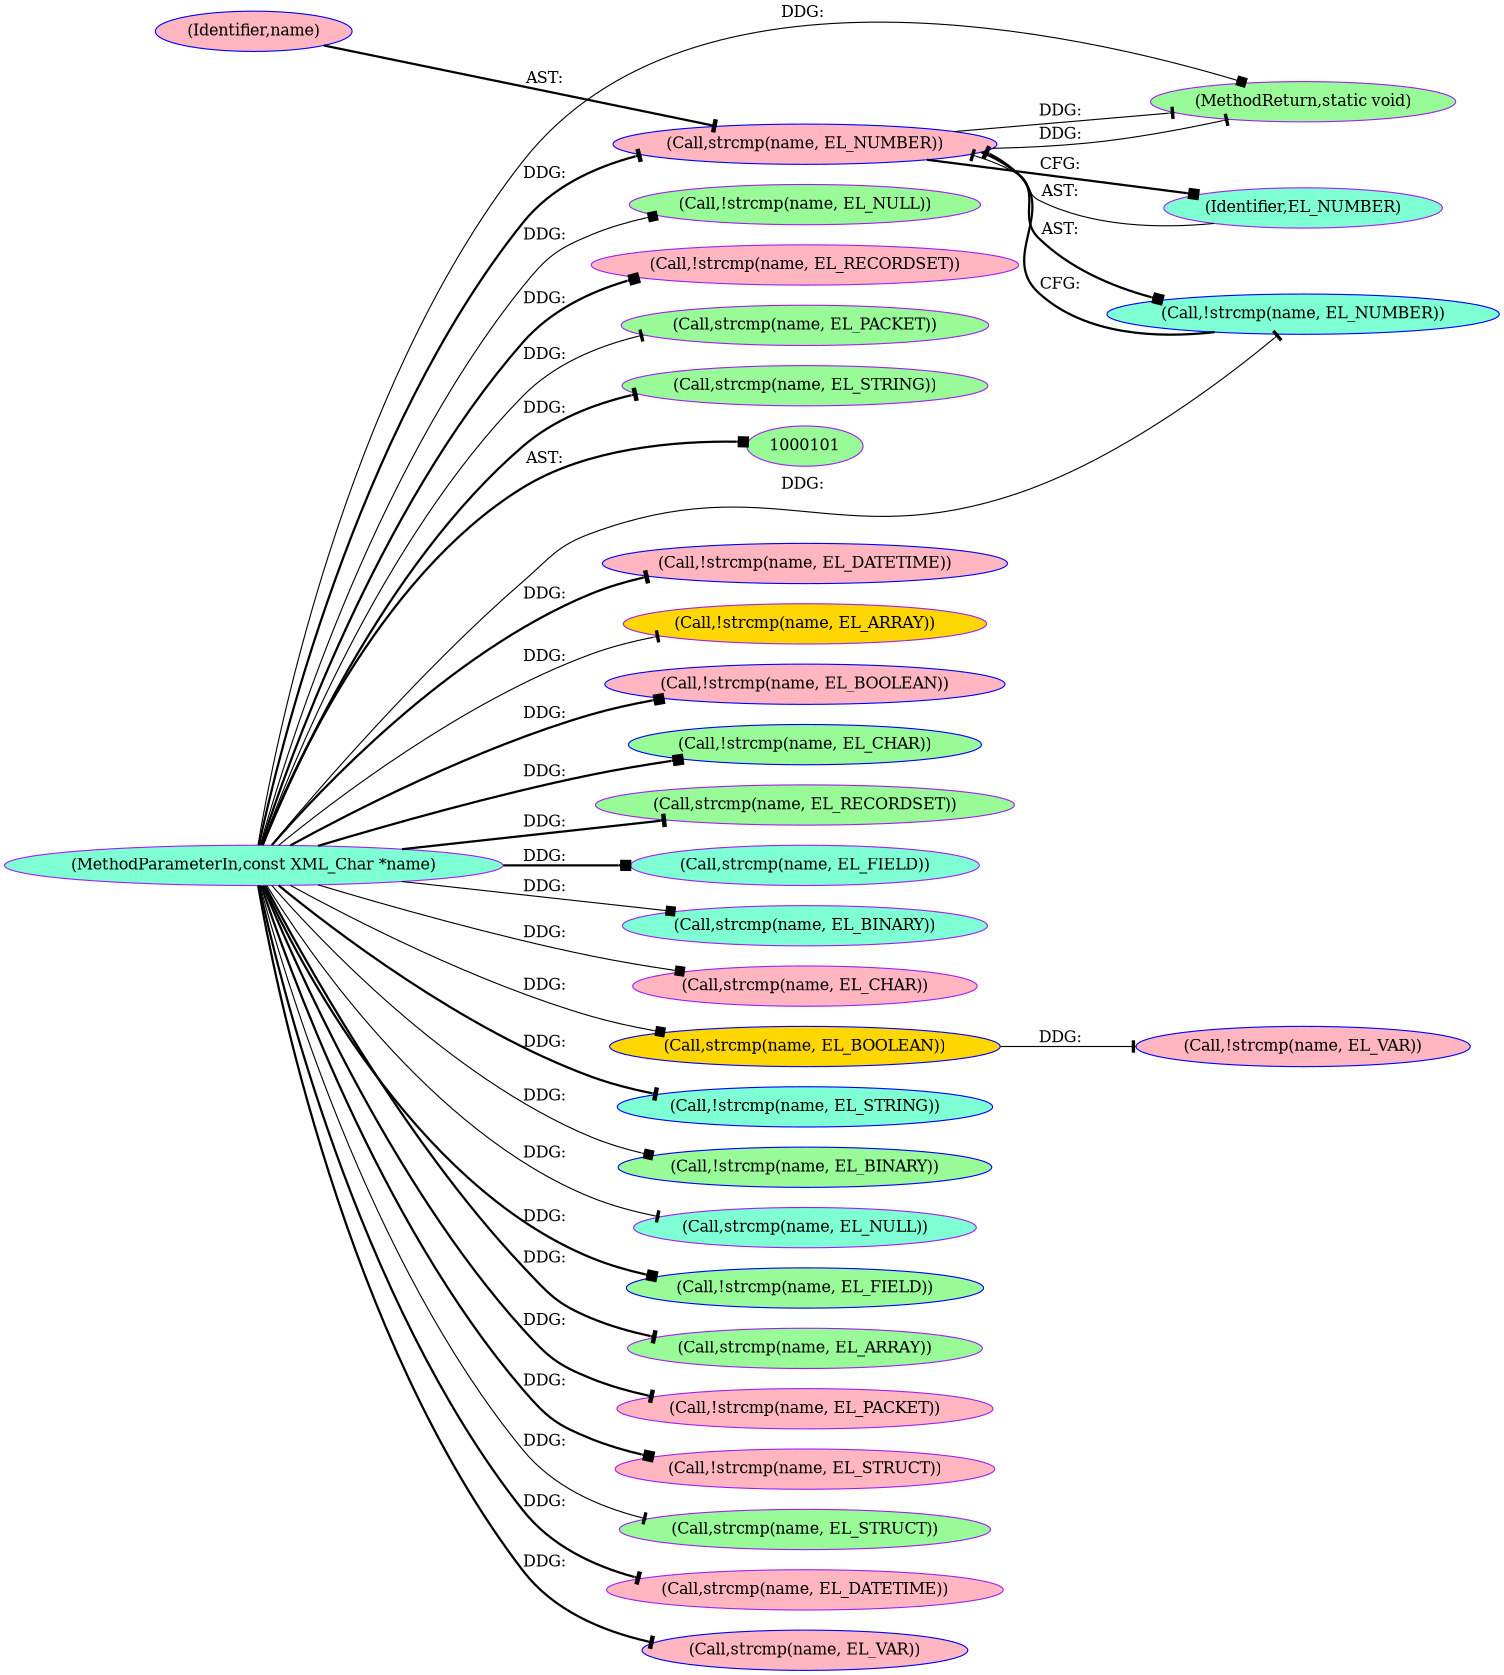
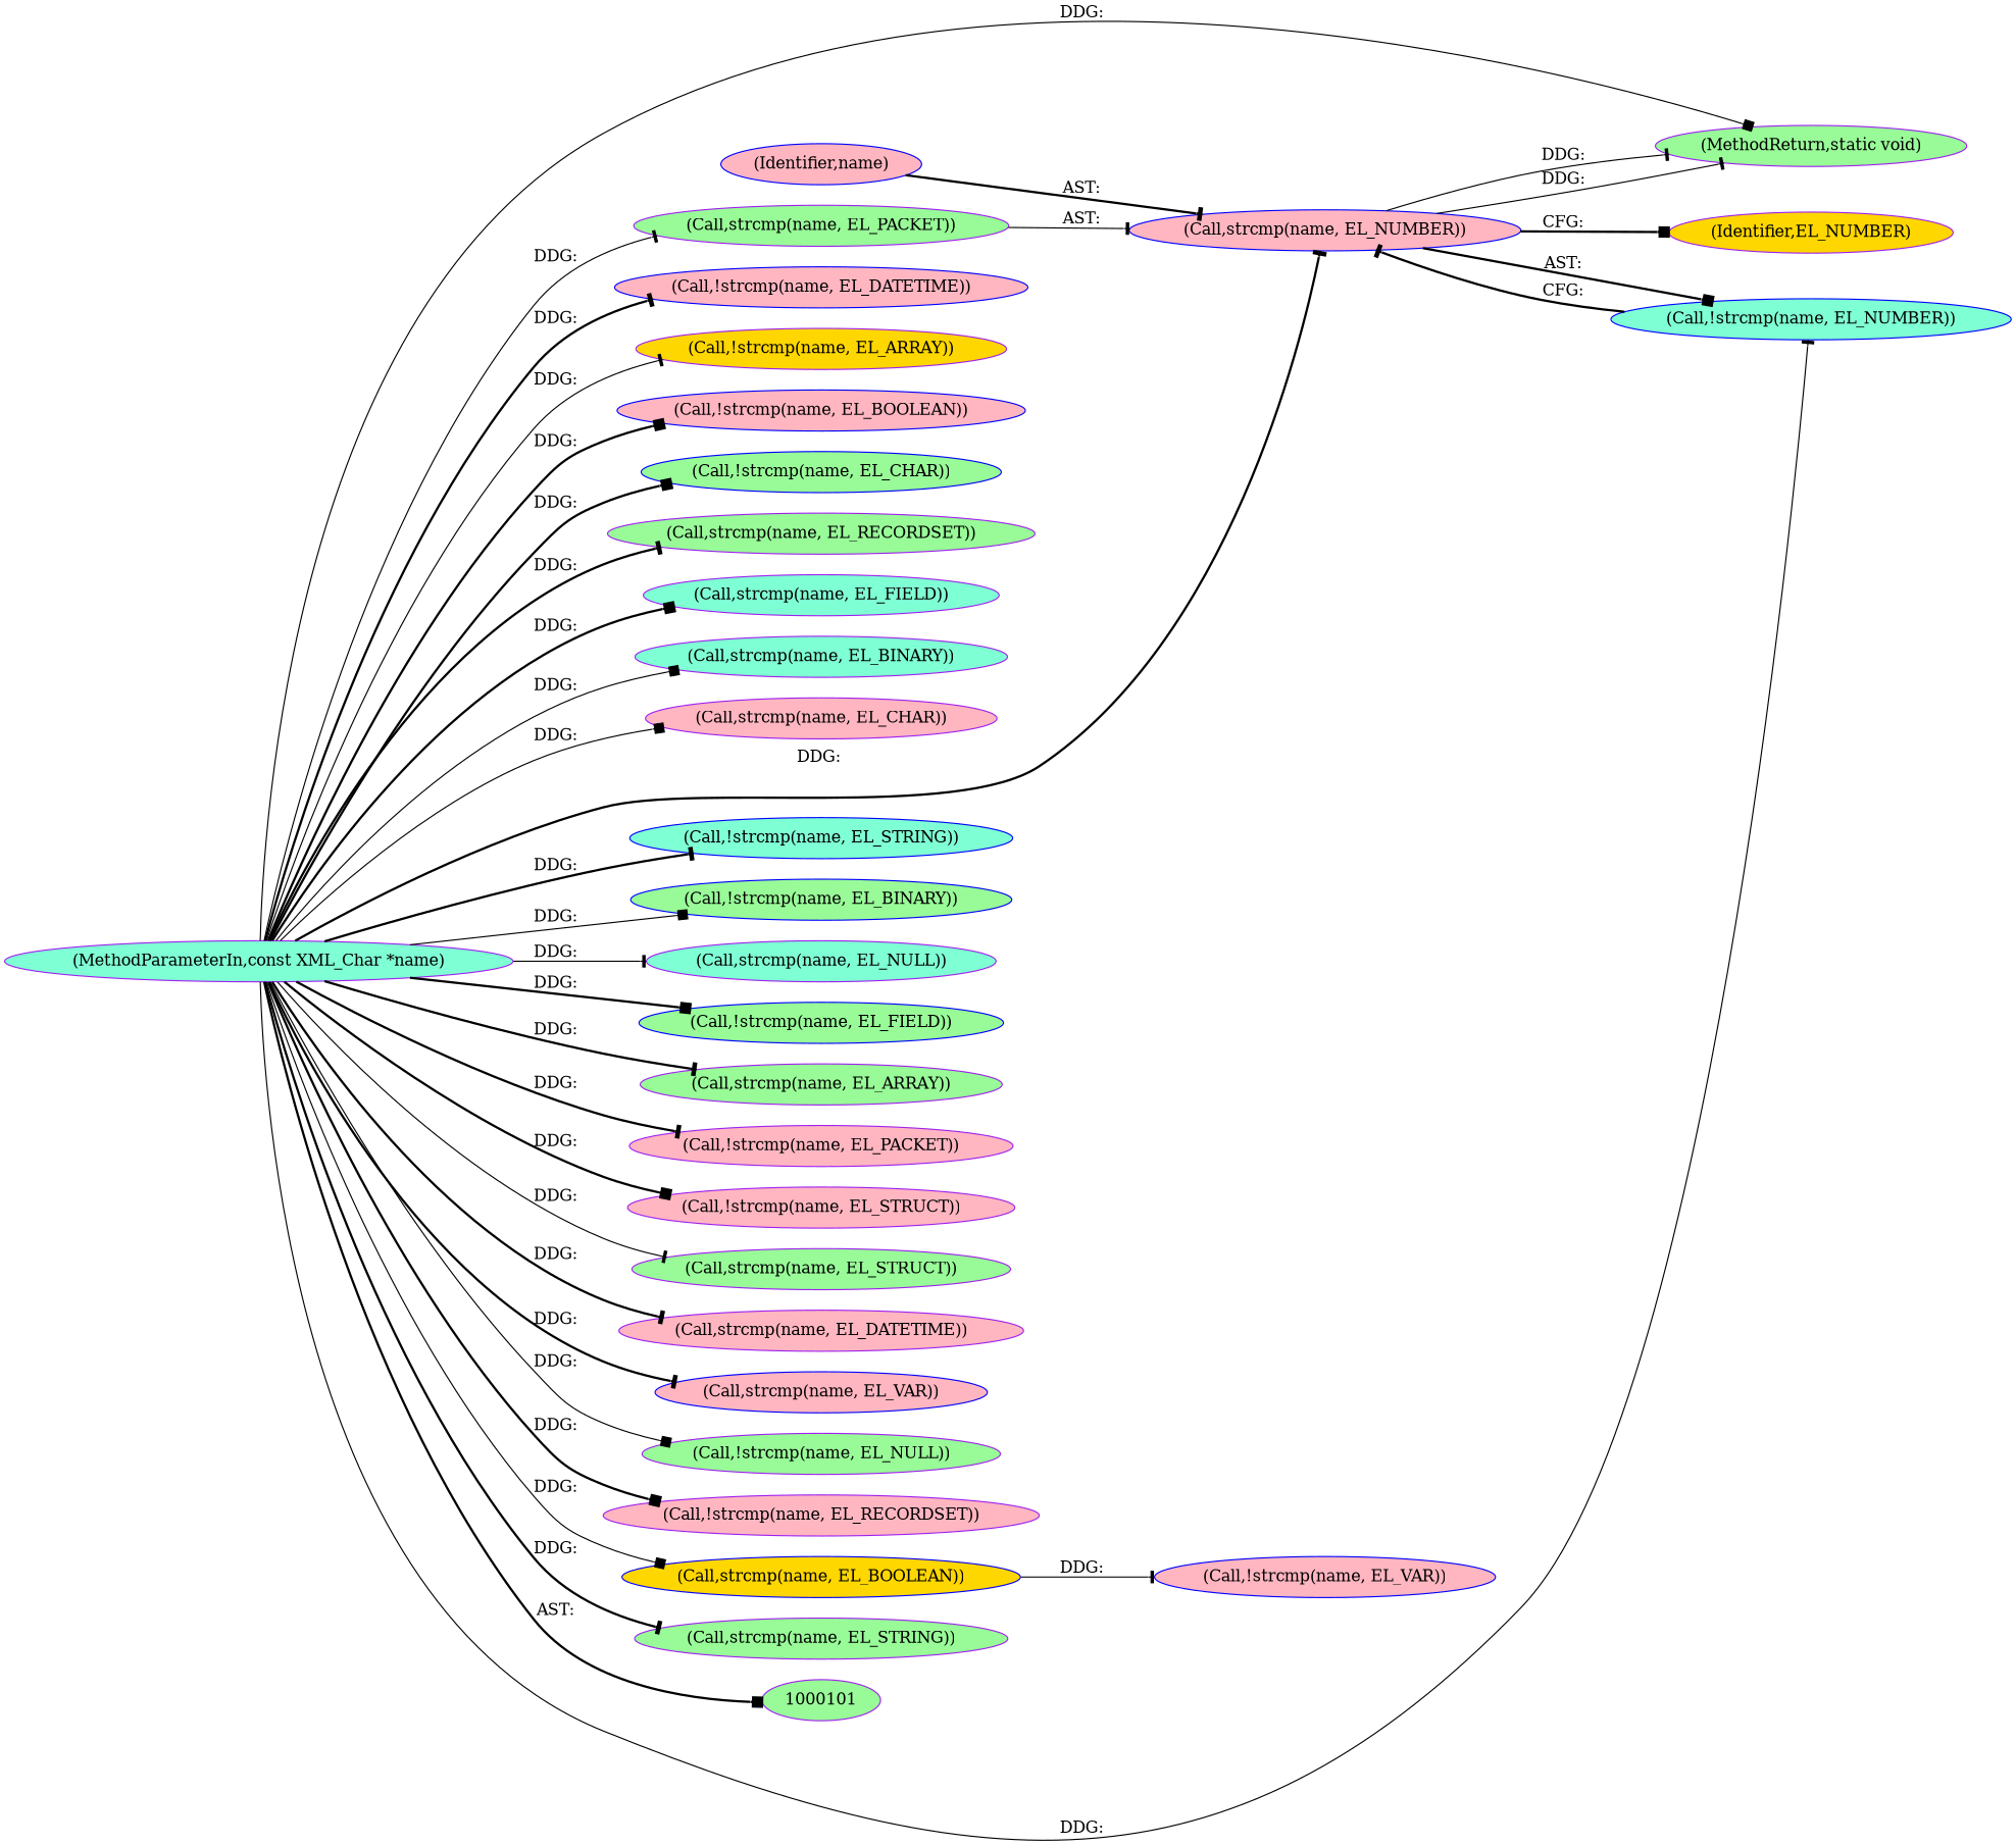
  digraph {
    rankdir=LR
    node [color=purple fillcolor=lightpink style=filled]
    edge [arrowhead=tee style=bold]
    n1 [color=blue label="(Call,strcmp(name, EL_NUMBER))"]
    n2 [fillcolor=palegreen label="(MethodReturn,static void)"]
-   n3 [fillcolor=aquamarine label="(Identifier,EL_NUMBER)"]
+   n3 [fillcolor=gold label="(Identifier,EL_NUMBER)"]
    n4 [color=blue fillcolor=aquamarine label="(Call,!strcmp(name, EL_NUMBER))"]
    n5 [fillcolor=aquamarine label="(MethodParameterIn,const XML_Char *name)"]
    n6 [color=blue label="(Call,!strcmp(name, EL_DATETIME))"]
    n7 [fillcolor=gold label="(Call,!strcmp(name, EL_ARRAY))"]
    n8 [color=blue label="(Call,!strcmp(name, EL_BOOLEAN))"]
    n9 [color=blue fillcolor=palegreen label="(Call,!strcmp(name, EL_CHAR))"]
    n10 [fillcolor=palegreen label="(Call,strcmp(name, EL_RECORDSET))"]
    n11 [fillcolor=aquamarine label="(Call,strcmp(name, EL_FIELD))"]
    n12 [fillcolor=aquamarine label="(Call,strcmp(name, EL_BINARY))"]
    n13 [label="(Call,strcmp(name, EL_CHAR))"]
    n14 [color=blue fillcolor=gold label="(Call,strcmp(name, EL_BOOLEAN))"]
    n15 [color=blue fillcolor=aquamarine label="(Call,!strcmp(name, EL_STRING))"]
    n16 [color=blue fillcolor=palegreen label="(Call,!strcmp(name, EL_BINARY))"]
    n17 [fillcolor=aquamarine label="(Call,strcmp(name, EL_NULL))"]
    n18 [color=blue fillcolor=palegreen label="(Call,!strcmp(name, EL_FIELD))"]
    n19 [fillcolor=palegreen label="(Call,strcmp(name, EL_ARRAY))"]
    n20 [label="(Call,!strcmp(name, EL_PACKET))"]
    n21 [label="(Call,!strcmp(name, EL_STRUCT))"]
    n22 [fillcolor=palegreen label="(Call,strcmp(name, EL_STRUCT))"]
    n23 [label="(Call,strcmp(name, EL_DATETIME))"]
    n24 [color=blue label="(Call,strcmp(name, EL_VAR))"]
    n25 [fillcolor=palegreen label="(Call,!strcmp(name, EL_NULL))"]
    n26 [label="(Call,!strcmp(name, EL_RECORDSET))"]
    n27 [fillcolor=palegreen label="(Call,strcmp(name, EL_PACKET))"]
    n28 [fillcolor=palegreen label="(Call,strcmp(name, EL_STRING))"]
    1000101 [fillcolor=palegreen]
    n30 [color=blue label="(Call,!strcmp(name, EL_VAR))"]
    n31 [color=blue label="(Identifier,name)"]
    n1 -> n2 [label="DDG: " style=solid]
    n1 -> n2 [label="DDG: " style=solid]
    n1 -> n3 [arrowhead=box label="CFG: "]
    n1 -> n4 [arrowhead=box label="AST: "]
-   n3 -> n1 [label="AST: " style=solid]
+   n27 -> n1 [label="AST: " style=solid]
    n4 -> n1 [label="CFG: "]
    n5 -> n1 [label="DDG: "]
    n5 -> n2 [arrowhead=box label="DDG: " style=solid]
    n5 -> n4 [label="DDG: " style=solid]
    n5 -> n6 [label="DDG: "]
    n5 -> n7 [label="DDG: " style=solid]
    n5 -> n8 [arrowhead=box label="DDG: "]
    n5 -> n9 [arrowhead=box label="DDG: "]
    n5 -> n10 [label="DDG: "]
    n5 -> n11 [arrowhead=box label="DDG: "]
    n5 -> n12 [arrowhead=box label="DDG: " style=solid]
    n5 -> n13 [arrowhead=box label="DDG: " style=solid]
    n5 -> n14 [arrowhead=box label="DDG: " style=solid]
    n5 -> n15 [label="DDG: "]
    n5 -> n16 [arrowhead=box label="DDG: " style=solid]
    n5 -> n17 [label="DDG: " style=solid]
    n5 -> n18 [arrowhead=box label="DDG: "]
    n5 -> n19 [label="DDG: "]
    n5 -> n20 [label="DDG: "]
    n5 -> n21 [arrowhead=box label="DDG: "]
    n5 -> n22 [label="DDG: " style=solid]
    n5 -> n23 [label="DDG: "]
    n5 -> n24 [label="DDG: "]
    n5 -> n25 [arrowhead=box label="DDG: " style=solid]
    n5 -> n26 [arrowhead=box label="DDG: "]
    n5 -> n27 [label="DDG: " style=solid]
    n5 -> n28 [label="DDG: "]
    n5 -> 1000101 [arrowhead=box label="AST: "]
    n14 -> n30 [label="DDG: " style=solid]
    n31 -> n1 [label="AST: "]
  }
